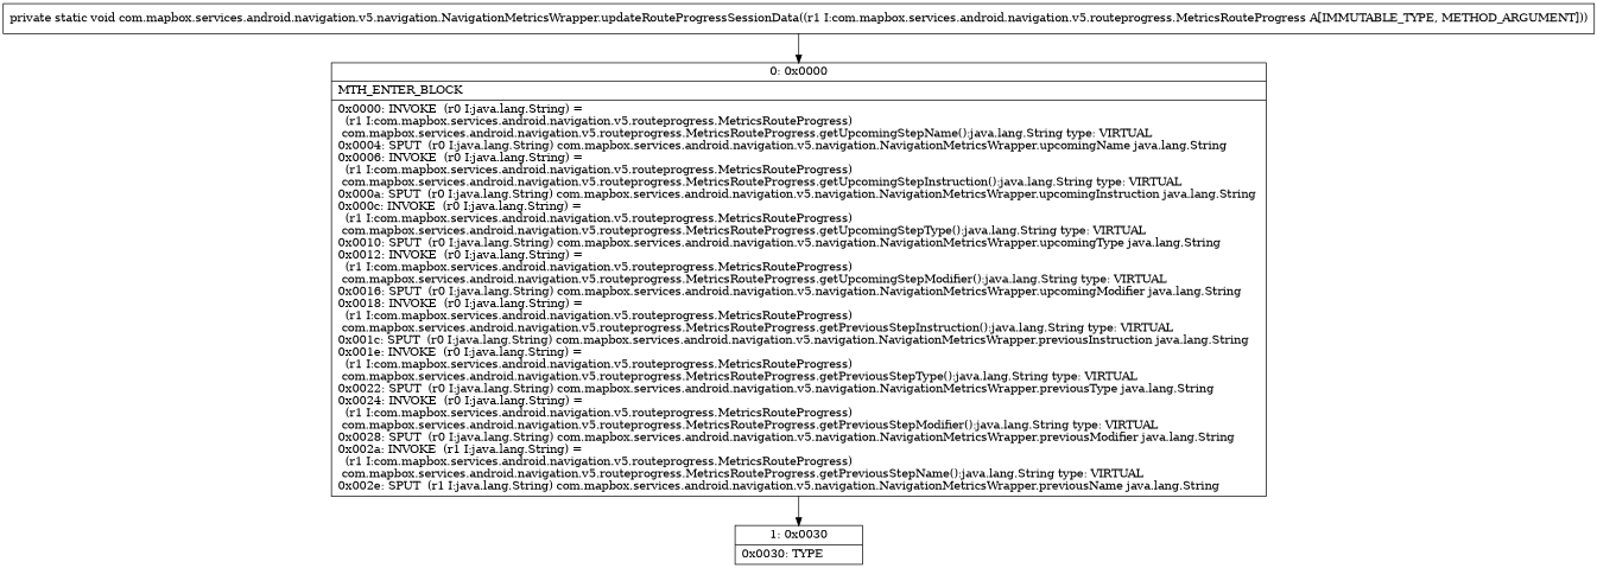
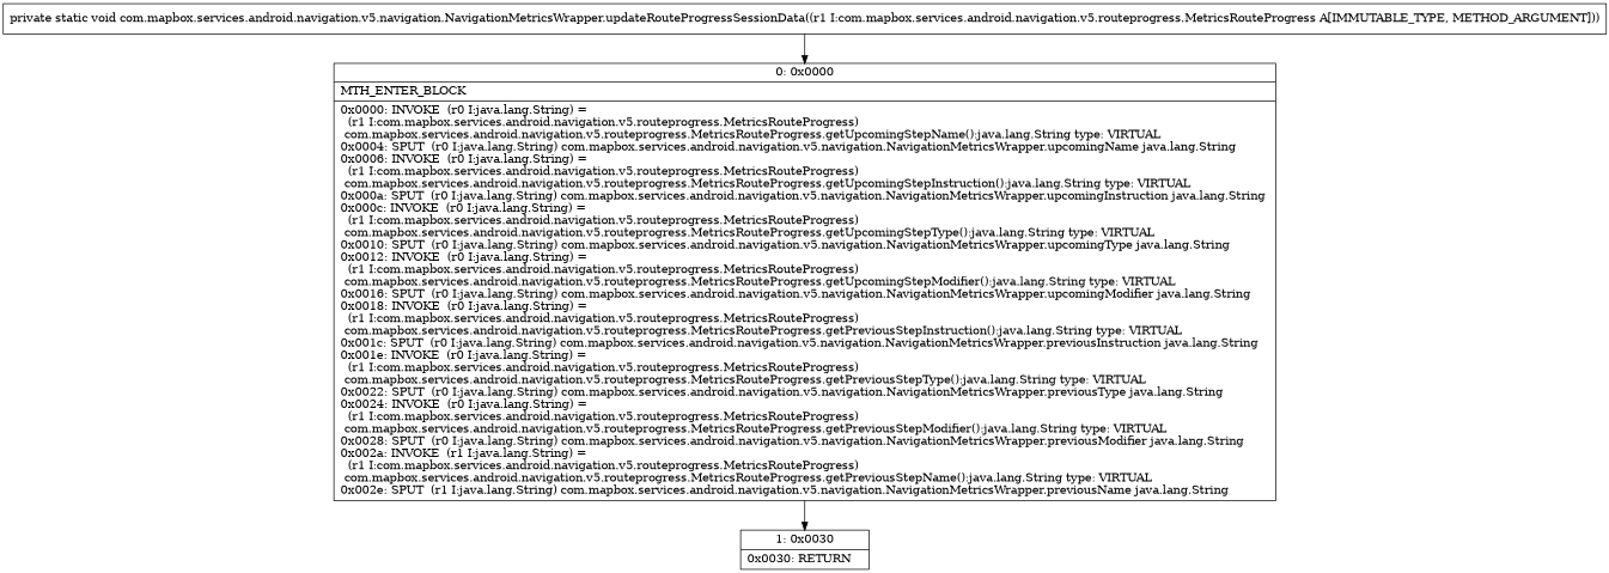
  digraph {
    node [shape=record]
    n1 [label="{0\:\ 0x0000|MTH_ENTER_BLOCK\l|0x0000: INVOKE  (r0 I:java.lang.String) = \l  (r1 I:com.mapbox.services.android.navigation.v5.routeprogress.MetricsRouteProgress)\l com.mapbox.services.android.navigation.v5.routeprogress.MetricsRouteProgress.getUpcomingStepName():java.lang.String type: VIRTUAL \l0x0004: SPUT  (r0 I:java.lang.String) com.mapbox.services.android.navigation.v5.navigation.NavigationMetricsWrapper.upcomingName java.lang.String \l0x0006: INVOKE  (r0 I:java.lang.String) = \l  (r1 I:com.mapbox.services.android.navigation.v5.routeprogress.MetricsRouteProgress)\l com.mapbox.services.android.navigation.v5.routeprogress.MetricsRouteProgress.getUpcomingStepInstruction():java.lang.String type: VIRTUAL \l0x000a: SPUT  (r0 I:java.lang.String) com.mapbox.services.android.navigation.v5.navigation.NavigationMetricsWrapper.upcomingInstruction java.lang.String \l0x000c: INVOKE  (r0 I:java.lang.String) = \l  (r1 I:com.mapbox.services.android.navigation.v5.routeprogress.MetricsRouteProgress)\l com.mapbox.services.android.navigation.v5.routeprogress.MetricsRouteProgress.getUpcomingStepType():java.lang.String type: VIRTUAL \l0x0010: SPUT  (r0 I:java.lang.String) com.mapbox.services.android.navigation.v5.navigation.NavigationMetricsWrapper.upcomingType java.lang.String \l0x0012: INVOKE  (r0 I:java.lang.String) = \l  (r1 I:com.mapbox.services.android.navigation.v5.routeprogress.MetricsRouteProgress)\l com.mapbox.services.android.navigation.v5.routeprogress.MetricsRouteProgress.getUpcomingStepModifier():java.lang.String type: VIRTUAL \l0x0016: SPUT  (r0 I:java.lang.String) com.mapbox.services.android.navigation.v5.navigation.NavigationMetricsWrapper.upcomingModifier java.lang.String \l0x0018: INVOKE  (r0 I:java.lang.String) = \l  (r1 I:com.mapbox.services.android.navigation.v5.routeprogress.MetricsRouteProgress)\l com.mapbox.services.android.navigation.v5.routeprogress.MetricsRouteProgress.getPreviousStepInstruction():java.lang.String type: VIRTUAL \l0x001c: SPUT  (r0 I:java.lang.String) com.mapbox.services.android.navigation.v5.navigation.NavigationMetricsWrapper.previousInstruction java.lang.String \l0x001e: INVOKE  (r0 I:java.lang.String) = \l  (r1 I:com.mapbox.services.android.navigation.v5.routeprogress.MetricsRouteProgress)\l com.mapbox.services.android.navigation.v5.routeprogress.MetricsRouteProgress.getPreviousStepType():java.lang.String type: VIRTUAL \l0x0022: SPUT  (r0 I:java.lang.String) com.mapbox.services.android.navigation.v5.navigation.NavigationMetricsWrapper.previousType java.lang.String \l0x0024: INVOKE  (r0 I:java.lang.String) = \l  (r1 I:com.mapbox.services.android.navigation.v5.routeprogress.MetricsRouteProgress)\l com.mapbox.services.android.navigation.v5.routeprogress.MetricsRouteProgress.getPreviousStepModifier():java.lang.String type: VIRTUAL \l0x0028: SPUT  (r0 I:java.lang.String) com.mapbox.services.android.navigation.v5.navigation.NavigationMetricsWrapper.previousModifier java.lang.String \l0x002a: INVOKE  (r1 I:java.lang.String) = \l  (r1 I:com.mapbox.services.android.navigation.v5.routeprogress.MetricsRouteProgress)\l com.mapbox.services.android.navigation.v5.routeprogress.MetricsRouteProgress.getPreviousStepName():java.lang.String type: VIRTUAL \l0x002e: SPUT  (r1 I:java.lang.String) com.mapbox.services.android.navigation.v5.navigation.NavigationMetricsWrapper.previousName java.lang.String \l}"]
-   n2 [label="{1\:\ 0x0030|0x0030: TYPE   \l}"]
+   n2 [label="{1\:\ 0x0030|0x0030: RETURN   \l}"]
    n3 [label="{private static void com.mapbox.services.android.navigation.v5.navigation.NavigationMetricsWrapper.updateRouteProgressSessionData((r1 I:com.mapbox.services.android.navigation.v5.routeprogress.MetricsRouteProgress A[IMMUTABLE_TYPE, METHOD_ARGUMENT])) }"]
    n1 -> n2
    n3 -> n1
  }
